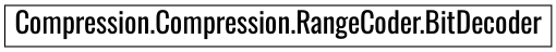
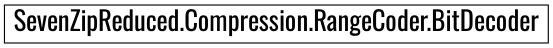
  digraph {
    rankdir=LR
    fontname=Oswald
-   n1 [color=black fillcolor=white fontname=Oswald fontsize=24 height=0.2 label="Compression.Compression.RangeCoder.BitDecoder" shape=record style=filled width=0.4]
+   n1 [color=black fillcolor=white fontname=Oswald fontsize=24 height=0.2 label="SevenZipReduced.Compression.RangeCoder.BitDecoder" shape=record style=filled width=0.4]
  }
